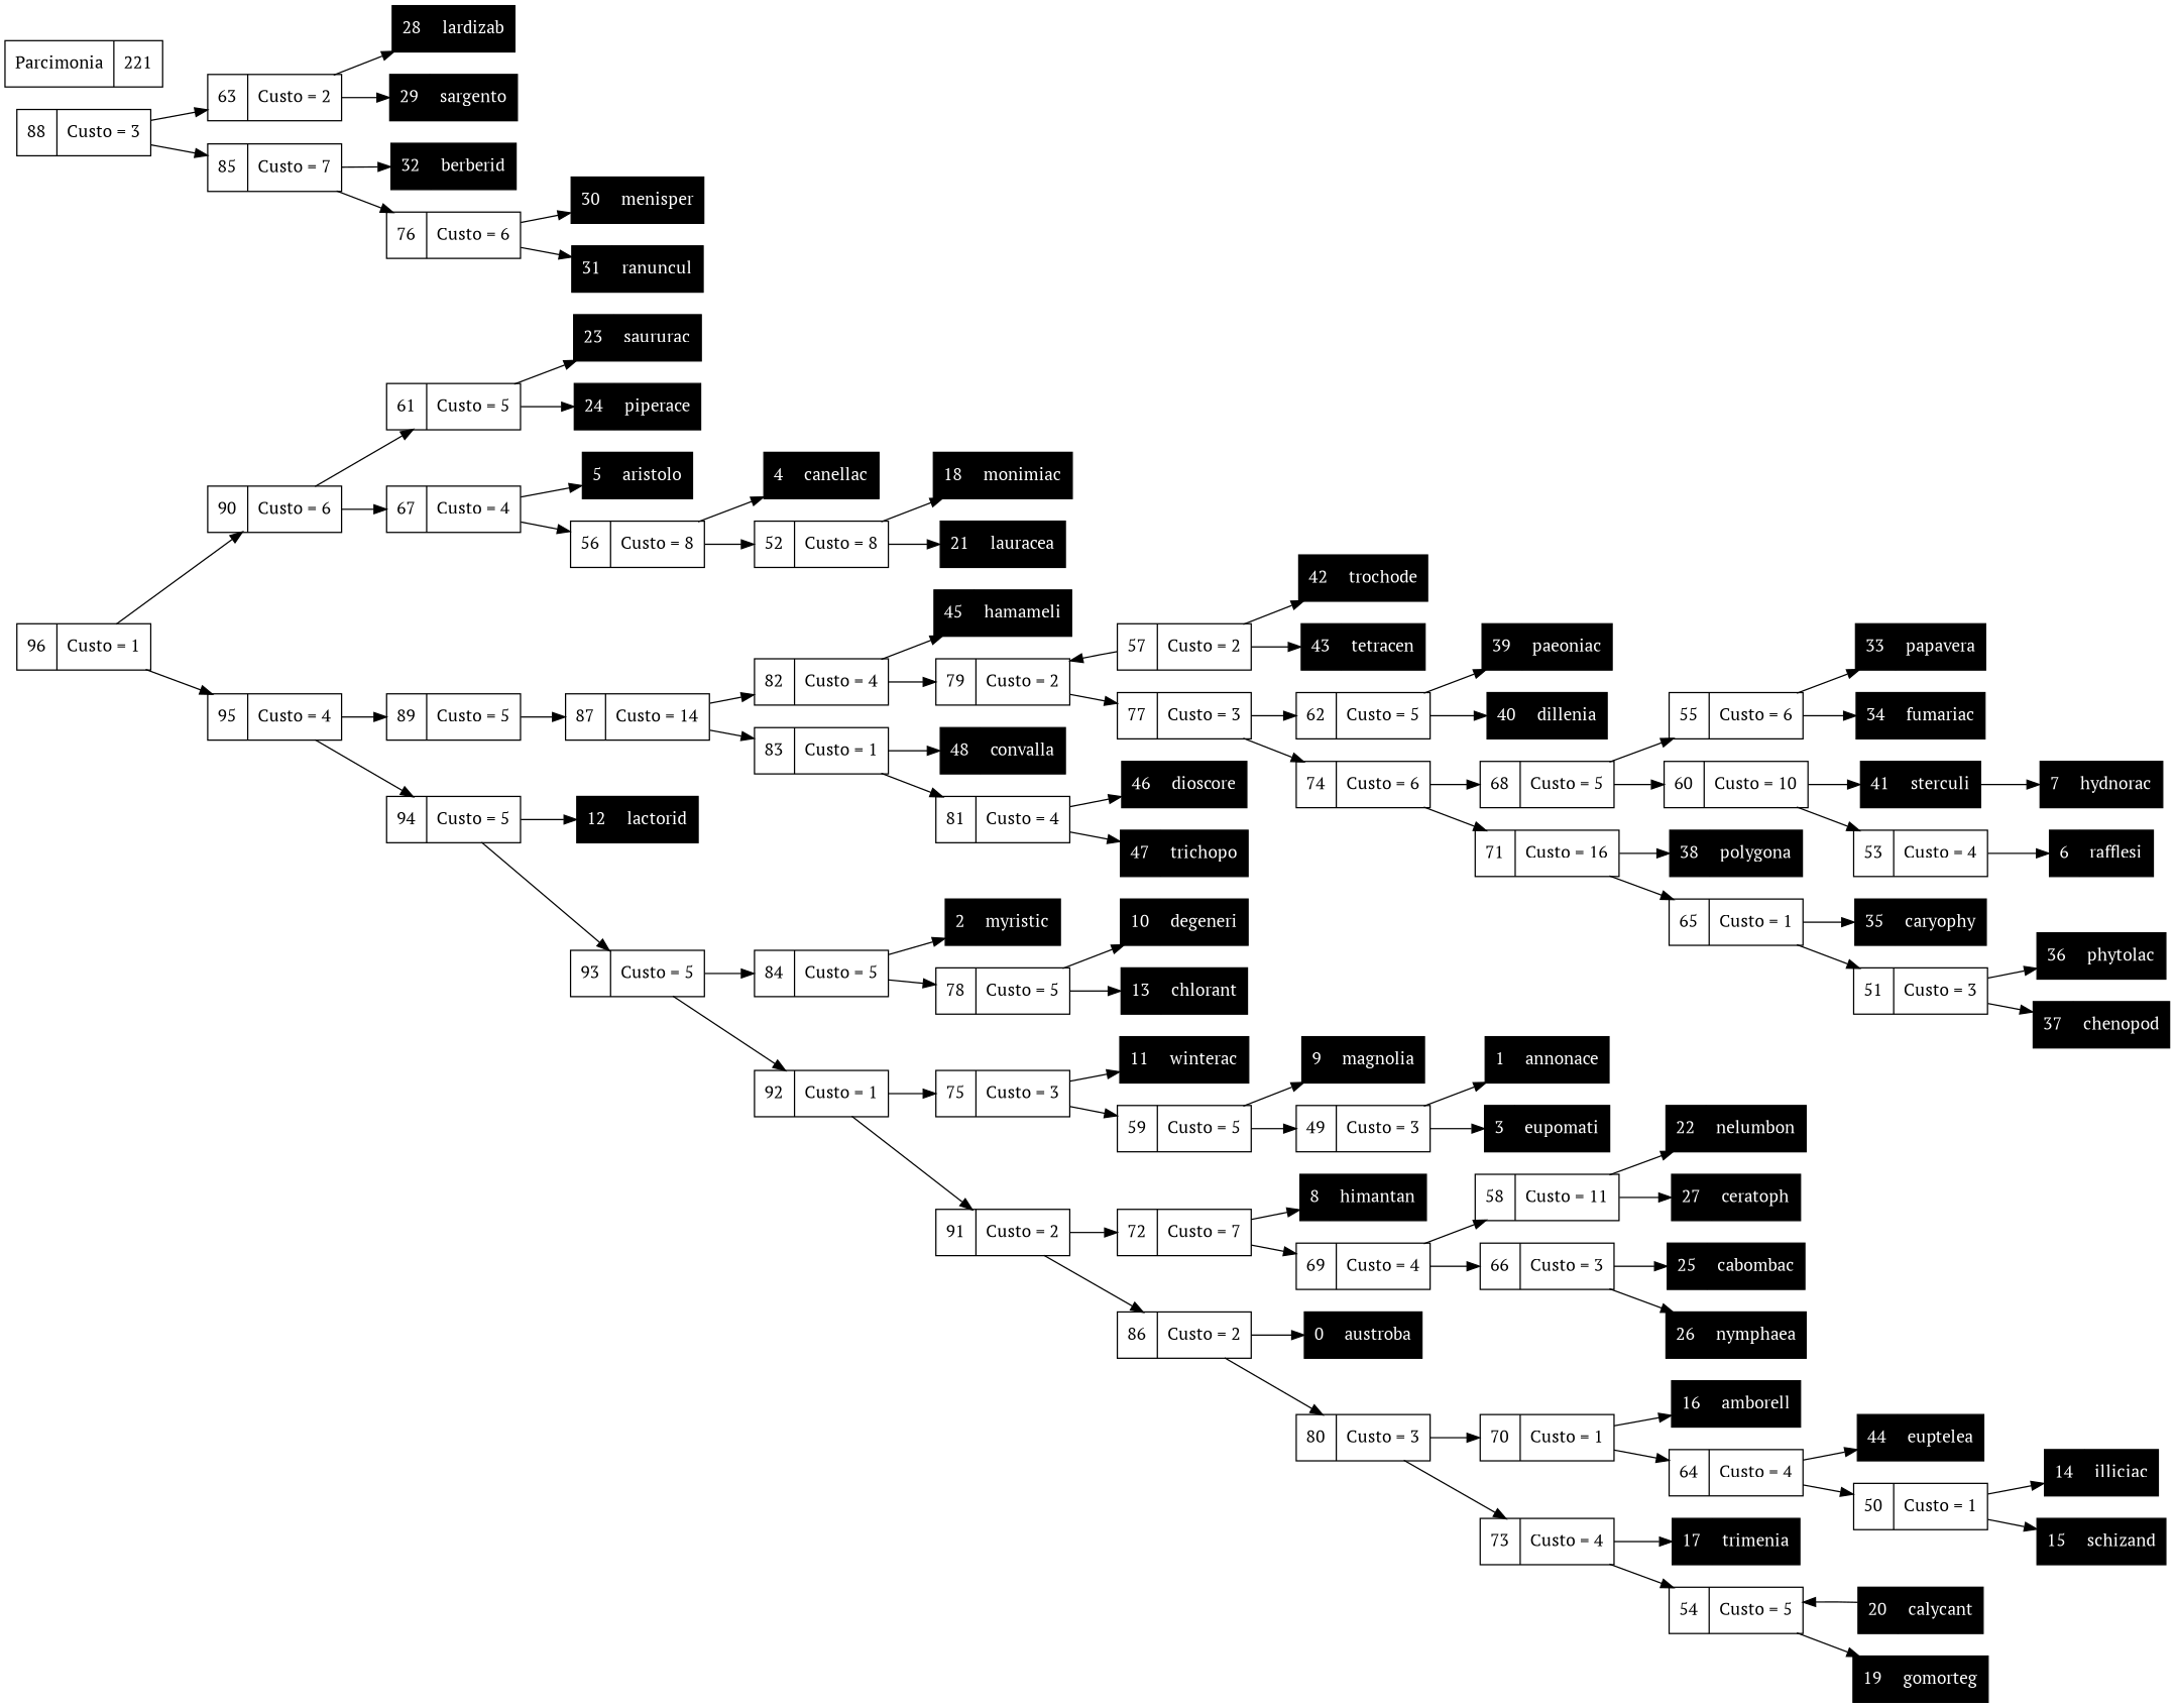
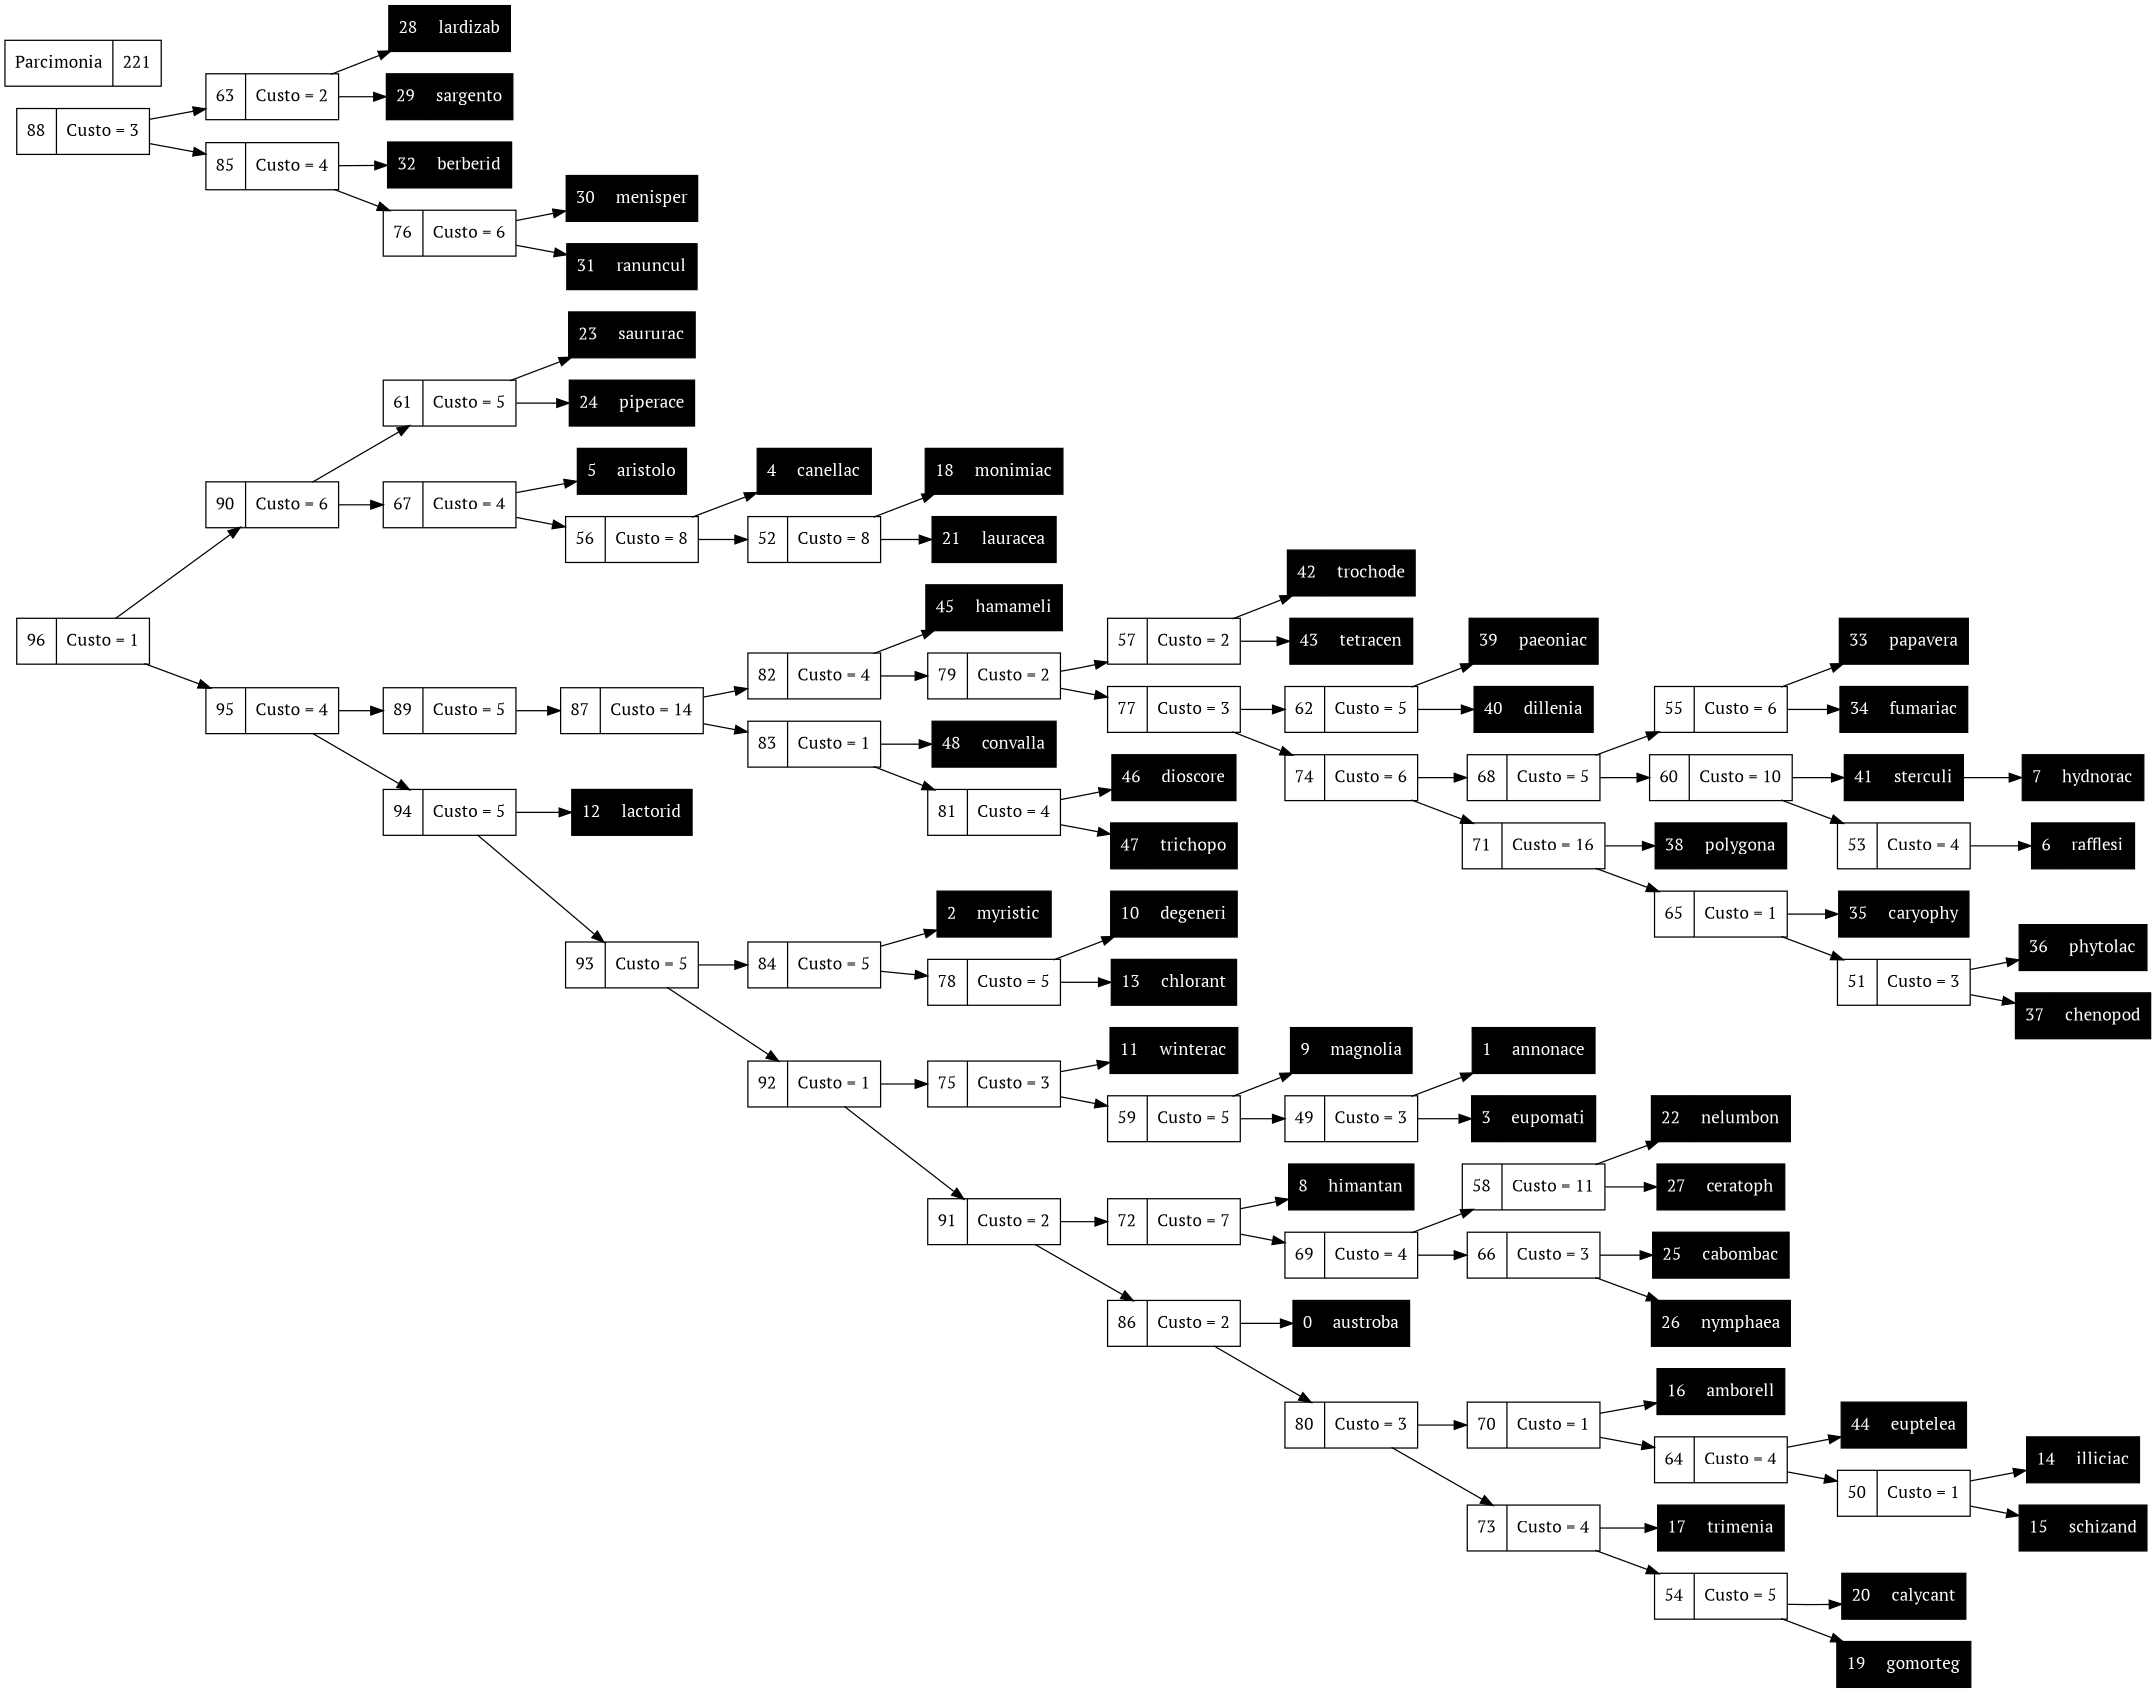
  digraph {
    fontname="PT Serif"
    rankdir=LR
    node [fontname="PT Serif" shape=record]
    edge [fontname="PT Serif"]
    n1 [color=black fontcolor=white fontsize=14 height=0.5 label="{0 | austroba}" style=filled]
    n2 [color=black fontcolor=white fontsize=14 height=0.5 label="{1 | annonace}" style=filled]
    n3 [color=black fontcolor=white fontsize=14 height=0.5 label="{2 | myristic}" style=filled]
    n4 [color=black fontcolor=white fontsize=14 height=0.5 label="{3 | eupomati}" style=filled]
    n5 [color=black fontcolor=white fontsize=14 height=0.5 label="{4 | canellac}" style=filled]
    n6 [color=black fontcolor=white fontsize=14 height=0.5 label="{5 | aristolo}" style=filled]
    n7 [color=black fontcolor=white fontsize=14 height=0.5 label="{6 | rafflesi}" style=filled]
    n8 [color=black fontcolor=white fontsize=14 height=0.5 label="{7 | hydnorac}" style=filled]
    n9 [color=black fontcolor=white fontsize=14 height=0.5 label="{8 | himantan}" style=filled]
    n10 [color=black fontcolor=white fontsize=14 height=0.5 label="{9 | magnolia}" style=filled]
    n11 [color=black fontcolor=white fontsize=14 height=0.5 label="{10 | degeneri}" style=filled]
    n12 [color=black fontcolor=white fontsize=14 height=0.5 label="{11 | winterac}" style=filled]
    n13 [color=black fontcolor=white fontsize=14 height=0.5 label="{12 | lactorid}" style=filled]
    n14 [color=black fontcolor=white fontsize=14 height=0.5 label="{13 | chlorant}" style=filled]
    n15 [color=black fontcolor=white fontsize=14 height=0.5 label="{14 | illiciac}" style=filled]
    n16 [color=black fontcolor=white fontsize=14 height=0.5 label="{15 | schizand}" style=filled]
    n17 [color=black fontcolor=white fontsize=14 height=0.5 label="{16 | amborell}" style=filled]
    n18 [color=black fontcolor=white fontsize=14 height=0.5 label="{17 | trimenia}" style=filled]
    n19 [color=black fontcolor=white fontsize=14 height=0.5 label="{18 | monimiac}" style=filled]
    n20 [color=black fontcolor=white fontsize=14 height=0.5 label="{19 | gomorteg}" style=filled]
    n21 [color=black fontcolor=white fontsize=14 height=0.5 label="{20 | calycant}" style=filled]
    n22 [color=black fontcolor=white fontsize=14 height=0.5 label="{21 | lauracea}" style=filled]
    n23 [color=black fontcolor=white fontsize=14 height=0.5 label="{22 | nelumbon}" style=filled]
    n24 [color=black fontcolor=white fontsize=14 height=0.5 label="{23 | saururac}" style=filled]
    n25 [color=black fontcolor=white fontsize=14 height=0.5 label="{24 | piperace}" style=filled]
    n26 [color=black fontcolor=white fontsize=14 height=0.5 label="{25 | cabombac}" style=filled]
    n27 [color=black fontcolor=white fontsize=14 height=0.5 label="{26 | nymphaea}" style=filled]
    n28 [color=black fontcolor=white fontsize=14 height=0.5 label="{27 | ceratoph}" style=filled]
    n29 [color=black fontcolor=white fontsize=14 height=0.5 label="{28 | lardizab}" style=filled]
    n30 [color=black fontcolor=white fontsize=14 height=0.5 label="{29 | sargento}" style=filled]
    n31 [color=black fontcolor=white fontsize=14 height=0.5 label="{30 | menisper}" style=filled]
    n32 [color=black fontcolor=white fontsize=14 height=0.5 label="{31 | ranuncul}" style=filled]
    n33 [color=black fontcolor=white fontsize=14 height=0.5 label="{32 | berberid}" style=filled]
    n34 [color=black fontcolor=white fontsize=14 height=0.5 label="{33 | papavera}" style=filled]
    n35 [color=black fontcolor=white fontsize=14 height=0.5 label="{34 | fumariac}" style=filled]
    n36 [color=black fontcolor=white fontsize=14 height=0.5 label="{35 | caryophy}" style=filled]
    n37 [color=black fontcolor=white fontsize=14 height=0.5 label="{36 | phytolac}" style=filled]
    n38 [color=black fontcolor=white fontsize=14 height=0.5 label="{37 | chenopod}" style=filled]
    n39 [color=black fontcolor=white fontsize=14 height=0.5 label="{38 | polygona}" style=filled]
    n40 [color=black fontcolor=white fontsize=14 height=0.5 label="{39 | paeoniac}" style=filled]
    n41 [color=black fontcolor=white fontsize=14 height=0.5 label="{40 | dillenia}" style=filled]
    n42 [color=black fontcolor=white fontsize=14 height=0.5 label="{41 | sterculi}" style=filled]
    n43 [color=black fontcolor=white fontsize=14 height=0.5 label="{42 | trochode}" style=filled]
    n44 [color=black fontcolor=white fontsize=14 height=0.5 label="{43 | tetracen}" style=filled]
    n45 [color=black fontcolor=white fontsize=14 height=0.5 label="{44 | euptelea}" style=filled]
    n46 [color=black fontcolor=white fontsize=14 height=0.5 label="{45 | hamameli}" style=filled]
    n47 [color=black fontcolor=white fontsize=14 height=0.5 label="{46 | dioscore}" style=filled]
    n48 [color=black fontcolor=white fontsize=14 height=0.5 label="{47 | trichopo}" style=filled]
    n49 [color=black fontcolor=white fontsize=14 height=0.5 label="{48 | convalla}" style=filled]
    n50 [label="{49|Custo = 3}"]
    n51 [label="{50|Custo = 1}"]
    n52 [label="{51|Custo = 3}"]
    n53 [label="{52|Custo = 8}"]
    n54 [label="{53|Custo = 4}"]
    n55 [label="{54|Custo = 5}"]
    n56 [label="{55|Custo = 6}"]
    n57 [label="{56|Custo = 8}"]
    n58 [label="{57|Custo = 2}"]
    n59 [label="{58|Custo = 11}"]
    n60 [label="{59|Custo = 5}"]
    n61 [label="{60|Custo = 10}"]
    n62 [label="{61|Custo = 5}"]
    n63 [label="{62|Custo = 5}"]
    n64 [label="{63|Custo = 2}"]
    n65 [label="{64|Custo = 4}"]
    n66 [label="{65|Custo = 1}"]
    n67 [label="{66|Custo = 3}"]
    n68 [label="{67|Custo = 4}"]
    n69 [label="{68|Custo = 5}"]
    n70 [label="{69|Custo = 4}"]
    n71 [label="{70|Custo = 1}"]
    n72 [label="{71|Custo = 16}"]
    n73 [label="{72|Custo = 7}"]
    n74 [label="{73|Custo = 4}"]
    n75 [label="{74|Custo = 6}"]
    n76 [label="{75|Custo = 3}"]
    n77 [label="{76|Custo = 6}"]
    n78 [label="{77|Custo = 3}"]
    n79 [label="{78|Custo = 5}"]
    n80 [label="{79|Custo = 2}"]
    n81 [label="{80|Custo = 3}"]
    n82 [label="{81|Custo = 4}"]
    n83 [label="{82|Custo = 4}"]
    n84 [label="{83|Custo = 1}"]
    n85 [label="{84|Custo = 5}"]
-   n86 [label="{85|Custo = 7}"]
+   n86 [label="{85|Custo = 4}"]
    n87 [label="{86|Custo = 2}"]
    n88 [label="{87|Custo = 14}"]
    n89 [label="{88|Custo = 3}"]
    n90 [label="{89|Custo = 5}"]
    n91 [label="{90|Custo = 6}"]
    n92 [label="{91|Custo = 2}"]
    n93 [label="{92|Custo = 1}"]
    n94 [label="{93|Custo = 5}"]
    n95 [label="{94|Custo = 5}"]
    n96 [label="{95|Custo = 4}"]
    n97 [label="{96|Custo = 1}"]
    n98 [label="{Parcimonia|221}"]
    n42 -> n8
    n50 -> n2
    n50 -> n4
    n51 -> n15
    n51 -> n16
    n52 -> n37
    n52 -> n38
    n53 -> n19
    n53 -> n22
    n54 -> n7
    n55 -> n20
-   n21 -> n55
+   n55 -> n21
    n56 -> n34
    n56 -> n35
    n57 -> n5
    n57 -> n53
    n58 -> n43
    n58 -> n44
    n59 -> n23
    n59 -> n28
    n60 -> n10
    n60 -> n50
    n61 -> n42
    n61 -> n54
    n62 -> n24
    n62 -> n25
    n63 -> n40
    n63 -> n41
    n64 -> n29
    n64 -> n30
    n65 -> n45
    n65 -> n51
    n66 -> n36
    n66 -> n52
    n67 -> n26
    n67 -> n27
    n68 -> n6
    n68 -> n57
    n69 -> n56
    n69 -> n61
    n70 -> n59
    n70 -> n67
    n71 -> n17
    n71 -> n65
    n72 -> n39
    n72 -> n66
    n73 -> n9
    n73 -> n70
    n74 -> n18
    n74 -> n55
    n75 -> n69
    n75 -> n72
    n76 -> n12
    n76 -> n60
    n77 -> n31
    n77 -> n32
    n78 -> n63
    n78 -> n75
    n79 -> n11
    n79 -> n14
-   n58 -> n80
+   n80 -> n58
    n80 -> n78
    n81 -> n71
    n81 -> n74
    n82 -> n47
    n82 -> n48
    n83 -> n46
    n83 -> n80
    n84 -> n49
    n84 -> n82
    n85 -> n3
    n85 -> n79
    n86 -> n33
    n86 -> n77
    n87 -> n1
    n87 -> n81
    n88 -> n83
    n88 -> n84
    n89 -> n64
    n89 -> n86
    n90 -> n88
    n91 -> n62
    n91 -> n68
    n92 -> n73
    n92 -> n87
    n93 -> n76
    n93 -> n92
    n94 -> n85
    n94 -> n93
    n95 -> n13
    n95 -> n94
    n96 -> n90
    n96 -> n95
    n97 -> n91
    n97 -> n96
  }
